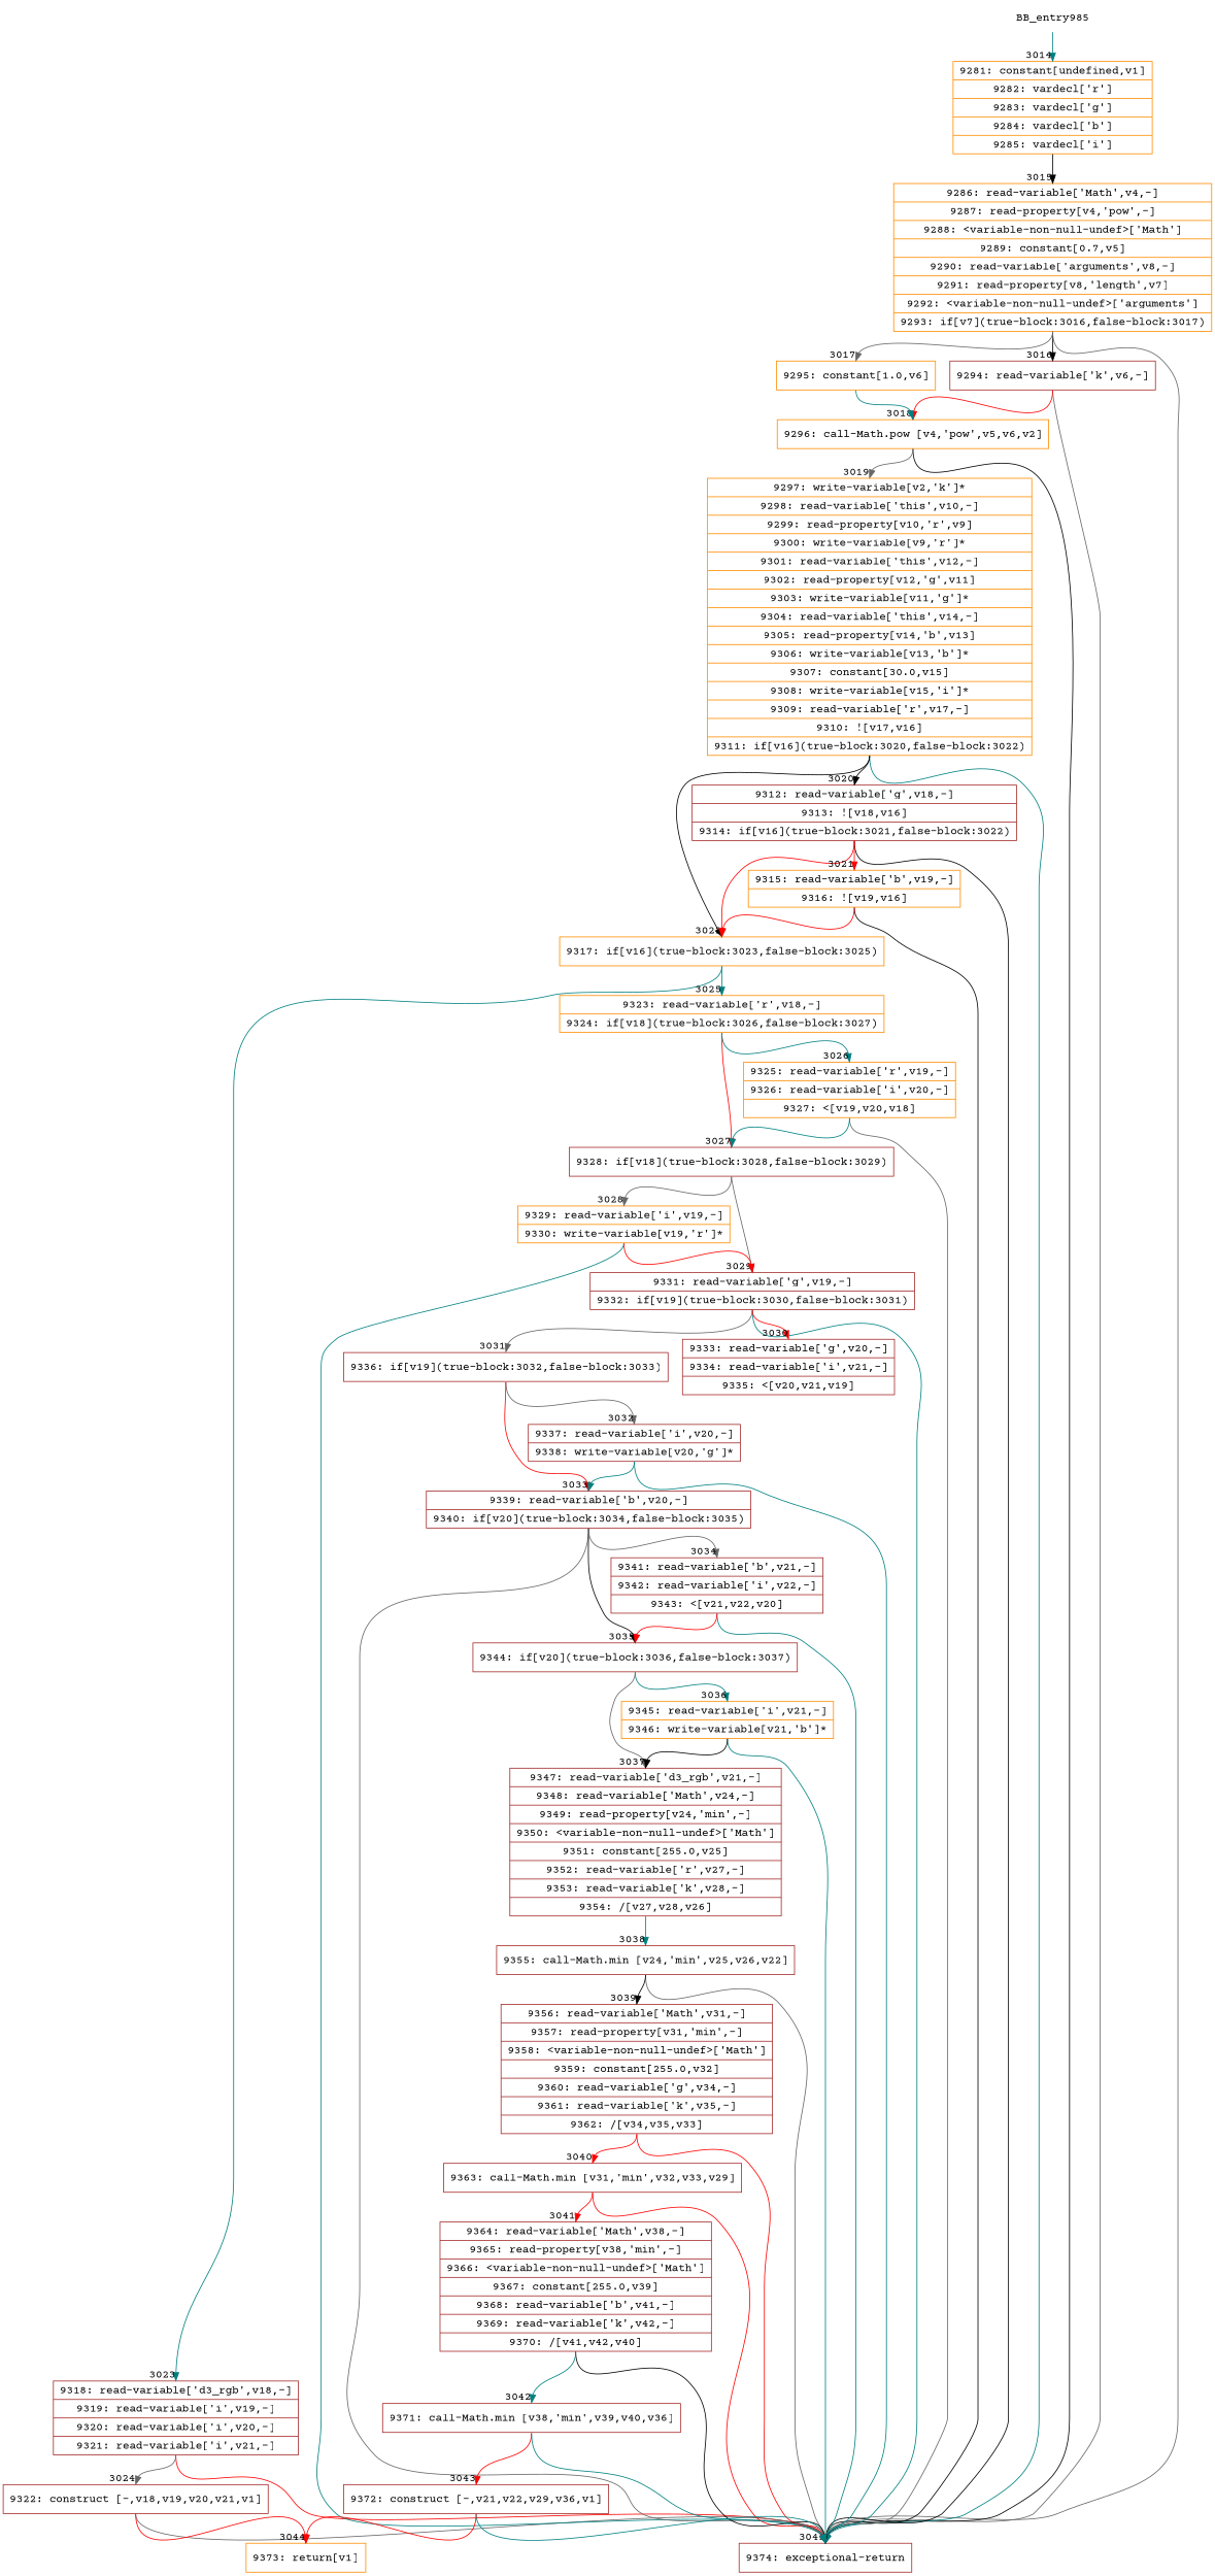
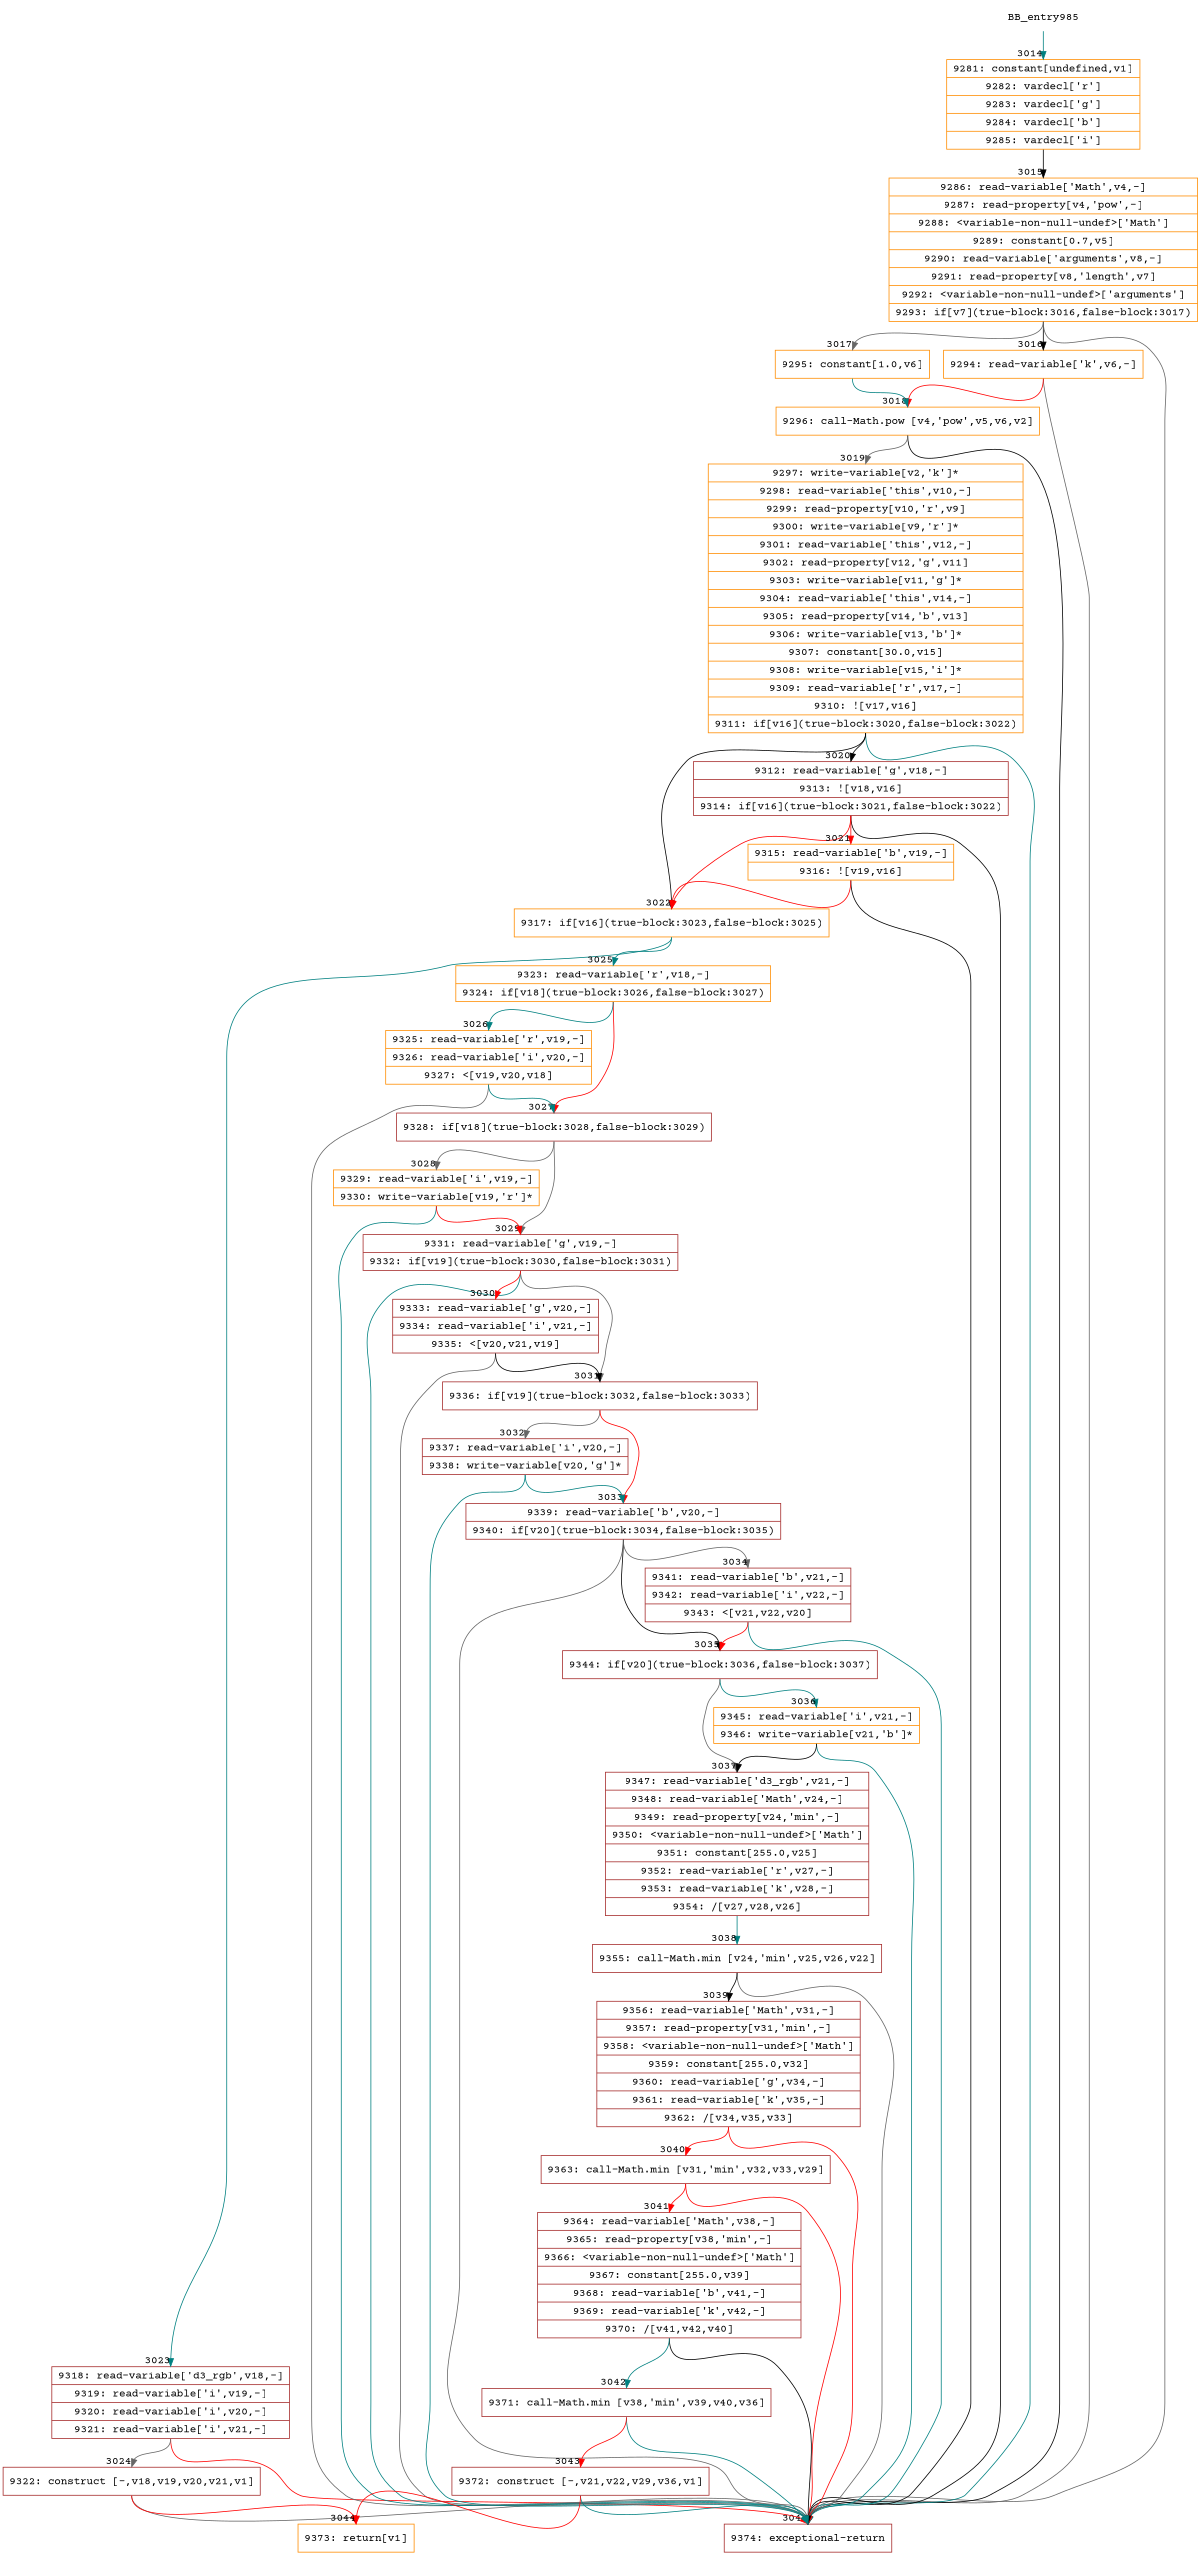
  digraph {
    fontname="Courier Prime"
    rankdir=TD
    node [color=brown fontname="Courier Prime" shape=record]
    edge [color=teal fontname="Courier Prime" headport=n tailport=s]
    n1 [color=darkorange label=BB_entry985 shape=none]
    n2 [color=darkorange label="{9281: constant[undefined,v1]|9282: vardecl['r']|9283: vardecl['g']|9284: vardecl['b']|9285: vardecl['i']}"]
    n3 [color=darkorange label="{9286: read-variable['Math',v4,-]|9287: read-property[v4,'pow',-]|9288: \<variable-non-null-undef\>['Math']|9289: constant[0.7,v5]|9290: read-variable['arguments',v8,-]|9291: read-property[v8,'length',v7]|9292: \<variable-non-null-undef\>['arguments']|9293: if[v7](true-block:3016,false-block:3017)}"]
-   n4 [label="{9294: read-variable['k',v6,-]}"]
+   n4 [color=darkorange label="{9294: read-variable['k',v6,-]}"]
    n5 [color=darkorange label="{9295: constant[1.0,v6]}"]
    n6 [label="{9374: exceptional-return}"]
    n7 [color=darkorange label="{9296: call-Math.pow [v4,'pow',v5,v6,v2]}"]
    n8 [color=darkorange label="{9297: write-variable[v2,'k']*|9298: read-variable['this',v10,-]|9299: read-property[v10,'r',v9]|9300: write-variable[v9,'r']*|9301: read-variable['this',v12,-]|9302: read-property[v12,'g',v11]|9303: write-variable[v11,'g']*|9304: read-variable['this',v14,-]|9305: read-property[v14,'b',v13]|9306: write-variable[v13,'b']*|9307: constant[30.0,v15]|9308: write-variable[v15,'i']*|9309: read-variable['r',v17,-]|9310: ![v17,v16]|9311: if[v16](true-block:3020,false-block:3022)}"]
    n9 [color=darkorange label="{9317: if[v16](true-block:3023,false-block:3025)}"]
    n10 [label="{9312: read-variable['g',v18,-]|9313: ![v18,v16]|9314: if[v16](true-block:3021,false-block:3022)}"]
    n11 [label="{9318: read-variable['d3_rgb',v18,-]|9319: read-variable['i',v19,-]|9320: read-variable['i',v20,-]|9321: read-variable['i',v21,-]}"]
    n12 [color=darkorange label="{9323: read-variable['r',v18,-]|9324: if[v18](true-block:3026,false-block:3027)}"]
    n13 [color=darkorange label="{9315: read-variable['b',v19,-]|9316: ![v19,v16]}"]
    n14 [label="{9322: construct [-,v18,v19,v20,v21,v1]}"]
    n15 [label="{9328: if[v18](true-block:3028,false-block:3029)}"]
    n16 [color=darkorange label="{9325: read-variable['r',v19,-]|9326: read-variable['i',v20,-]|9327: \<[v19,v20,v18]}"]
    n17 [color=darkorange label="{9373: return[v1]}"]
    n18 [color=darkorange label="{9329: read-variable['i',v19,-]|9330: write-variable[v19,'r']*}"]
    n19 [label="{9331: read-variable['g',v19,-]|9332: if[v19](true-block:3030,false-block:3031)}"]
    n20 [label="{9336: if[v19](true-block:3032,false-block:3033)}"]
    n21 [label="{9333: read-variable['g',v20,-]|9334: read-variable['i',v21,-]|9335: \<[v20,v21,v19]}"]
    n22 [label="{9337: read-variable['i',v20,-]|9338: write-variable[v20,'g']*}"]
    n23 [label="{9339: read-variable['b',v20,-]|9340: if[v20](true-block:3034,false-block:3035)}"]
    n24 [label="{9344: if[v20](true-block:3036,false-block:3037)}"]
    n25 [label="{9341: read-variable['b',v21,-]|9342: read-variable['i',v22,-]|9343: \<[v21,v22,v20]}"]
    n26 [color=darkorange label="{9345: read-variable['i',v21,-]|9346: write-variable[v21,'b']*}"]
    n27 [label="{9347: read-variable['d3_rgb',v21,-]|9348: read-variable['Math',v24,-]|9349: read-property[v24,'min',-]|9350: \<variable-non-null-undef\>['Math']|9351: constant[255.0,v25]|9352: read-variable['r',v27,-]|9353: read-variable['k',v28,-]|9354: /[v27,v28,v26]}"]
    n28 [label="{9355: call-Math.min [v24,'min',v25,v26,v22]}"]
    n29 [label="{9356: read-variable['Math',v31,-]|9357: read-property[v31,'min',-]|9358: \<variable-non-null-undef\>['Math']|9359: constant[255.0,v32]|9360: read-variable['g',v34,-]|9361: read-variable['k',v35,-]|9362: /[v34,v35,v33]}"]
    n30 [label="{9363: call-Math.min [v31,'min',v32,v33,v29]}"]
    n31 [label="{9364: read-variable['Math',v38,-]|9365: read-property[v38,'min',-]|9366: \<variable-non-null-undef\>['Math']|9367: constant[255.0,v39]|9368: read-variable['b',v41,-]|9369: read-variable['k',v42,-]|9370: /[v41,v42,v40]}"]
    n32 [label="{9371: call-Math.min [v38,'min',v39,v40,v36]}"]
    n33 [label="{9372: construct [-,v21,v22,v29,v36,v1]}"]
    n1 -> n2 [headlabel="    3014"]
    n2 -> n3 [color=black headlabel="      3015"]
    n3 -> n4 [color=black headlabel="      3016"]
    n3 -> n5 [color=gray40 headlabel="      3017"]
    n3 -> n6 [color=gray40 headlabel="      3045"]
    n4 -> n6 [color=gray40]
    n4 -> n7 [color=red headlabel="      3018"]
    n5 -> n7
    n7 -> n6 [color=black]
    n7 -> n8 [color=gray40 headlabel="      3019"]
    n8 -> n6
    n8 -> n9 [color=black headlabel="      3022"]
    n8 -> n10 [color=black headlabel="      3020"]
    n9 -> n11 [headlabel="      3023"]
    n9 -> n12 [headlabel="      3025"]
    n10 -> n6 [color=black]
    n10 -> n9 [color=red]
    n10 -> n13 [color=red headlabel="      3021"]
    n11 -> n6 [color=red]
    n11 -> n14 [color=gray40 headlabel="      3024"]
    n12 -> n15 [color=red headlabel="      3027"]
    n12 -> n16 [headlabel="      3026"]
    n13 -> n6 [color=black]
    n13 -> n9 [color=red]
    n14 -> n6 [color=gray40]
    n14 -> n17 [color=red headlabel="      3044"]
    n15 -> n18 [color=gray40 headlabel="      3028"]
    n15 -> n19 [color=gray40 headlabel="      3029"]
    n16 -> n6 [color=gray40]
    n16 -> n15
    n18 -> n6
    n18 -> n19 [color=red]
    n19 -> n6
    n19 -> n20 [color=gray40 headlabel="      3031"]
    n19 -> n21 [color=red headlabel="      3030"]
    n20 -> n22 [color=gray40 headlabel="      3032"]
    n20 -> n23 [color=red headlabel="      3033"]
+   n21 -> n6 [color=gray40]
+   n21 -> n20 [color=black]
    n22 -> n6
    n22 -> n23
    n23 -> n6 [color=gray40]
    n23 -> n24 [color=black headlabel="      3035"]
    n23 -> n25 [color=gray40 headlabel="      3034"]
    n24 -> n26 [headlabel="      3036"]
    n24 -> n27 [color=gray40 headlabel="      3037"]
    n25 -> n6
    n25 -> n24 [color=red]
    n26 -> n6
    n26 -> n27 [color=black]
    n27 -> n28 [headlabel="      3038"]
    n28 -> n6 [color=gray40]
    n28 -> n29 [color=black headlabel="      3039"]
    n29 -> n6 [color=red]
    n29 -> n30 [color=red headlabel="      3040"]
    n30 -> n6 [color=red]
    n30 -> n31 [color=red headlabel="      3041"]
    n31 -> n6 [color=black]
    n31 -> n32 [headlabel="      3042"]
    n32 -> n6
    n32 -> n33 [color=red headlabel="      3043"]
    n33 -> n6
    n33 -> n17 [color=red]
  }
